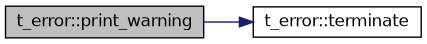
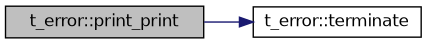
  digraph {
    rankdir=LR
    node [color=black fontname=Helvetica fontsize=12 shape=record]
-   n1 [fillcolor=grey75 fontcolor=black height=0.2 label="t_error::print_warning" style=filled width=0.4]
+   n1 [fillcolor=grey75 fontcolor=black height=0.2 label="t_error::print_print" style=filled width=0.4]
    n2 [height=0.2 label="t_error::terminate" width=0.4]
    n1 -> n2 [color=midnightblue fontname=Helvetica fontsize=12 labelfontname=Helvetica labelfontsize=12 style=solid]
  }
